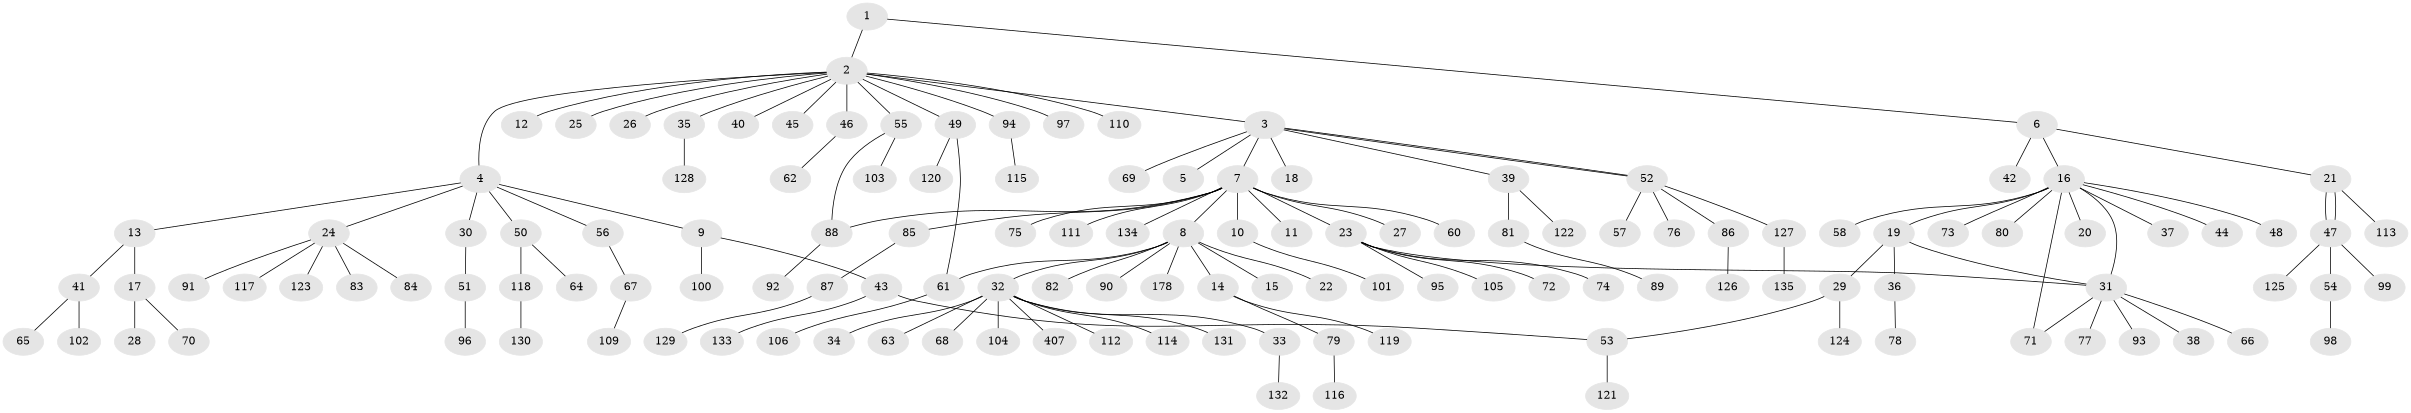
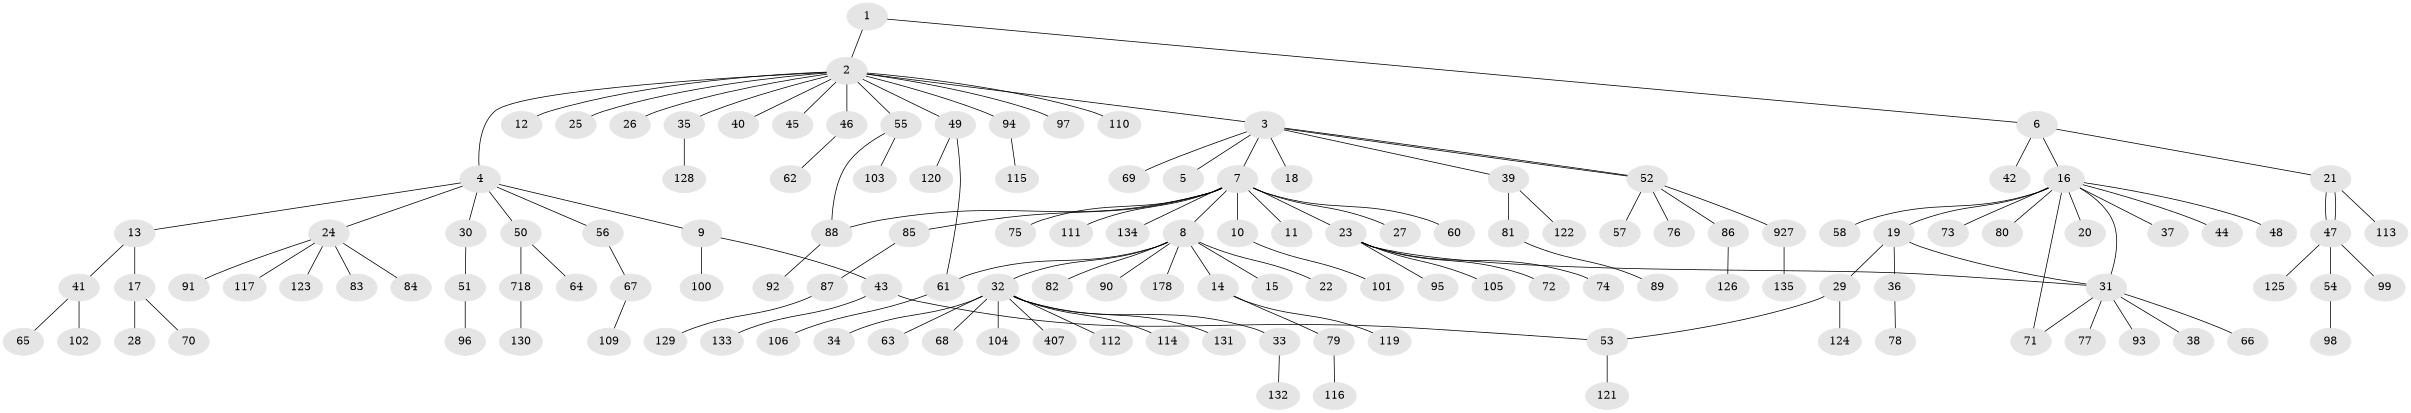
  graph {
    node [color=gray90 style=filled]
    1
    2
    6
    3
    4
    12
    25
    26
    35
    40
    45
    46
    49
    55
    94
    97
    110
    16
    21
    42
    5
    7
    18
    39
    52
    69
    9
    13
    24
    30
    50
    56
    128
    62
    61
    120
    88
    103
    115
    8
    10
    11
    23
    27
    60
    75
    85
    111
    134
    81
    122
    57
    76
    86
-   127
+   127 [label=927]
    43
    100
    17
    41
    83
    84
    91
    117
    123
    51
    64
-   118
+   118 [label=718]
    67
    19
    20
    31
    37
    44
    48
    58
    71
    73
    80
    47
    113
    14
    15
    22
    32
    82
    90
    n87 [label=178]
    101
    72
    74
    95
    105
    87
    92
    79
    119
    33
    34
    63
    68
    104
    n102 [label=407]
    112
    114
    131
    106
    53
    133
    28
    70
    65
    102
    116
    29
    36
    38
    66
    77
    93
    124
    78
    54
    99
    125
    121
    96
    132
    89
    98
    130
    126
    135
    109
    129
    1 -- 2
    1 -- 6
    2 -- 3
    2 -- 4
    2 -- 12
    2 -- 25
    2 -- 26
    2 -- 35
    2 -- 40
    2 -- 45
    2 -- 46
    2 -- 49
    2 -- 55
    2 -- 94
    2 -- 97
    2 -- 110
    6 -- 16
    6 -- 21
    6 -- 42
    3 -- 5
    3 -- 7
    3 -- 18
    3 -- 39
    3 -- 52
    3 -- 52
    3 -- 69
    4 -- 9
    4 -- 13
    4 -- 24
    4 -- 30
    4 -- 50
    4 -- 56
    35 -- 128
    46 -- 62
    49 -- 61
    49 -- 120
    55 -- 88
    55 -- 103
    94 -- 115
    16 -- 19
    16 -- 20
    16 -- 31
    16 -- 37
    16 -- 44
    16 -- 48
    16 -- 58
    16 -- 71
    16 -- 73
    16 -- 80
    21 -- 47
    21 -- 47
    21 -- 113
    7 -- 88
    7 -- 8
    7 -- 10
    7 -- 11
    7 -- 23
    7 -- 27
    7 -- 60
    7 -- 75
    7 -- 85
    7 -- 111
    7 -- 134
    39 -- 81
    39 -- 122
    52 -- 57
    52 -- 76
    52 -- 86
    52 -- 127
    9 -- 43
    9 -- 100
    13 -- 17
    13 -- 41
    24 -- 83
    24 -- 84
    24 -- 91
    24 -- 117
    24 -- 123
    30 -- 51
    50 -- 64
    50 -- 118
    56 -- 67
    61 -- 106
    88 -- 92
    8 -- 61
    8 -- 14
    8 -- 15
    8 -- 22
    8 -- 32
    8 -- 82
    8 -- 90
    8 -- n87
    10 -- 101
    23 -- 31
    23 -- 72
    23 -- 74
    23 -- 95
    23 -- 105
    85 -- 87
    81 -- 89
    86 -- 126
    127 -- 135
    43 -- 53
    43 -- 133
    17 -- 28
    17 -- 70
    41 -- 65
    41 -- 102
    51 -- 96
    118 -- 130
    67 -- 109
    19 -- 31
    19 -- 29
    19 -- 36
    31 -- 71
    31 -- 38
    31 -- 66
    31 -- 77
    31 -- 93
    47 -- 54
    47 -- 99
    47 -- 125
    14 -- 79
    14 -- 119
    32 -- 33
    32 -- 34
    32 -- 63
    32 -- 68
    32 -- 104
    32 -- n102
    32 -- 112
    32 -- 114
    32 -- 131
    87 -- 129
    79 -- 116
    33 -- 132
    53 -- 121
    29 -- 53
    29 -- 124
    36 -- 78
    54 -- 98
  }
